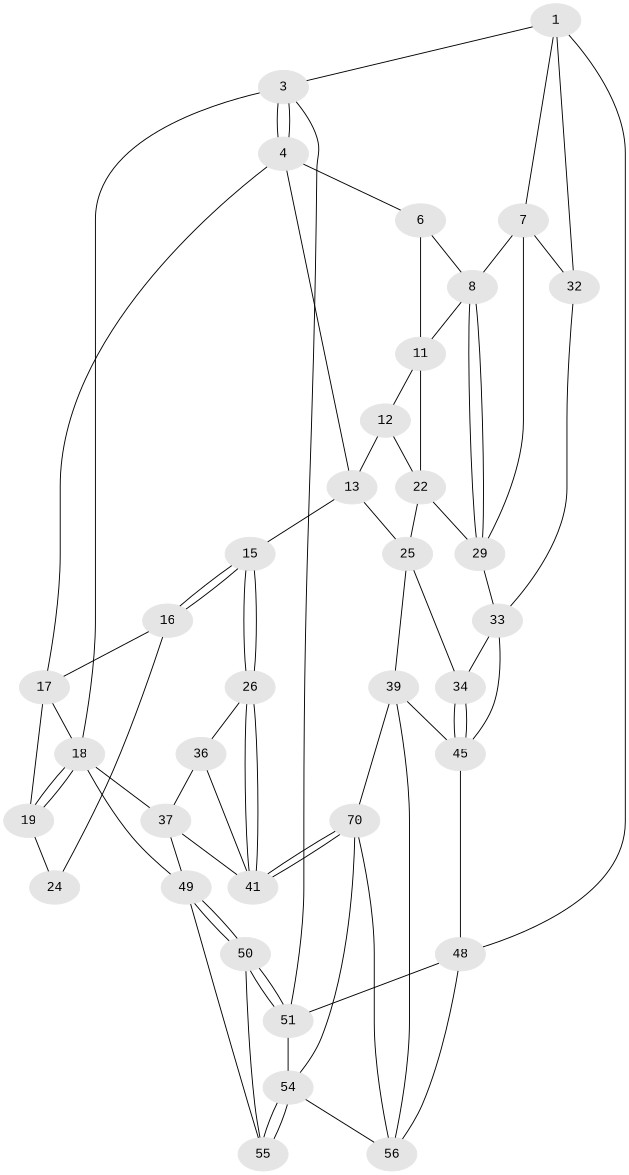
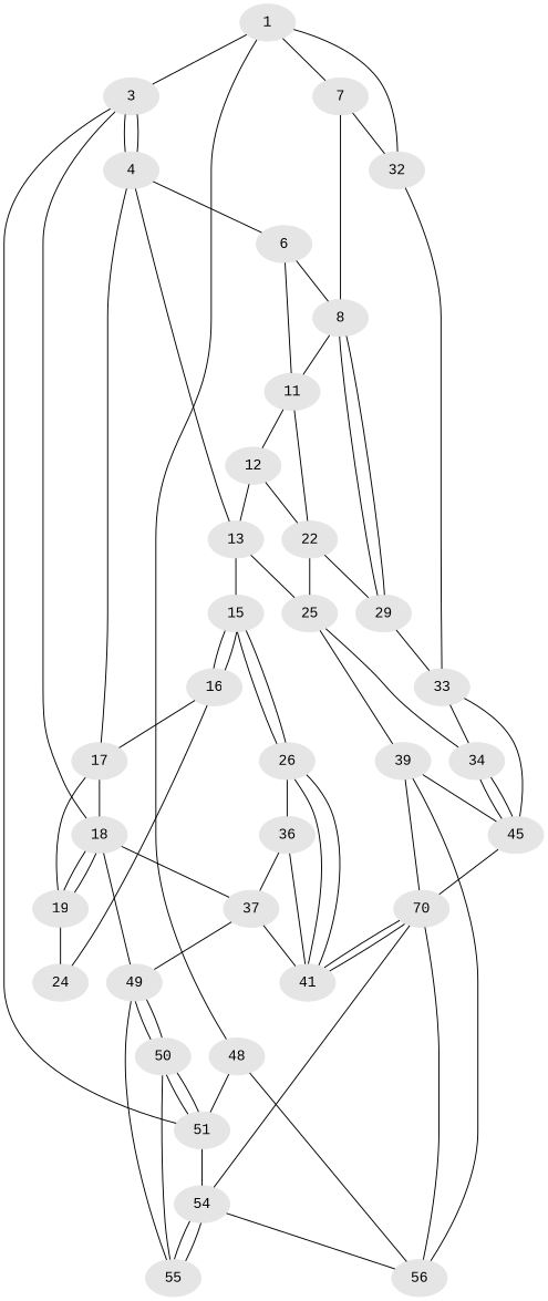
  graph {
    fontname="Liberation Mono"
    node [color=gray90 fontname="Liberation Mono" style=filled]
    edge [fontname="Liberation Mono"]
    1 [super="+2"]
    3
    7 [super="+30"]
    32
    48
    4 [super="+5"]
    18 [super="+38"]
    51 [super="+59"]
    8 [super="+9"]
    29 [super="+31"]
    33 [super="+43"]
    56 [super="+60"]
    6 [super="+10"]
    13 [super="+14"]
    17 [super="+20"]
    19
    37 [super="+44"]
    49 [super="+52"]
    54 [super="+58"]
    11 [super="+21"]
    15
    25 [super="+35"]
    12
    22 [super="+23"]
    16
    26 [super="+27"]
    34
    39 [super="+46"]
    24 [super="+28"]
    36
    41 [super="+42"]
    50 [super="+57"]
    55
    45 [super="+47"]
    n35 [label=70 super="+53"]
    1 -- 3
    1 -- 7
    1 -- 32
    1 -- 48
    3 -- 4
    3 -- 4
    3 -- 18
    3 -- 51
    7 -- 32
    7 -- 8
-   7 -- 29
    32 -- 33
    48 -- 51
    48 -- 56
    4 -- 6
    4 -- 13
    4 -- 17
    18 -- 19
    18 -- 19
    18 -- 37
    18 -- 49
    51 -- 54
    8 -- 29
    8 -- 29
    8 -- 11
    29 -- 33
    33 -- 34
    33 -- 45
    6 -- 8
    6 -- 11
    13 -- 15
    13 -- 25
    17 -- 18
    17 -- 19
    19 -- 24
    37 -- 49
    37 -- 41
    49 -- 50
    49 -- 50
    49 -- 55
    54 -- 56
    54 -- 55
    54 -- 55
    11 -- 12
    11 -- 22
    15 -- 16
    15 -- 16
    15 -- 26
    15 -- 26
    25 -- 34
    25 -- 39
    12 -- 13
    12 -- 22
    22 -- 29
    22 -- 25
    16 -- 17
    16 -- 24
    26 -- 36
    26 -- 41
    26 -- 41
    34 -- 45
    34 -- 45
    39 -- 56
    39 -- 45
    39 -- n35
    36 -- 37
    36 -- 41
    50 -- 51 [weight=2]
    50 -- 51
    50 -- 55
-   45 -- 48
+   45 -- n35
    n35 -- 56
    n35 -- 54
    n35 -- 41
    n35 -- 41
  }
